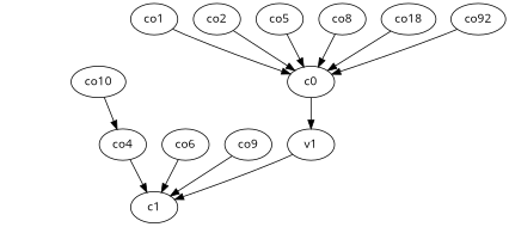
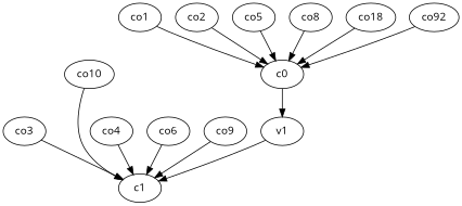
  strict digraph {
    fontname="Open Sans"
    node [fontname="Open Sans"]
    edge [fontname="Open Sans" weight=1]
    n1 [label=c0]
    v1
    c1
    co1
    co2
+   co3
    co4
    co5
    co6
    co8
    co9
    co10
    n13 [label=co18]
    n14 [label=co92]
    n1 -> v1
    v1 -> c1
    co1 -> n1
    co2 -> n1
+   co3 -> c1
    co4 -> c1
    co5 -> n1
    co6 -> c1
    co8 -> n1
    co9 -> c1
-   co10 -> co4
+   co10 -> c1
    n13 -> n1
    n14 -> n1
  }
